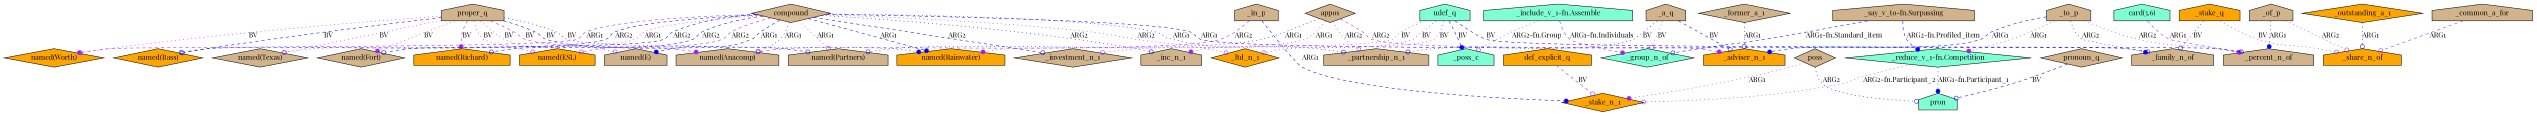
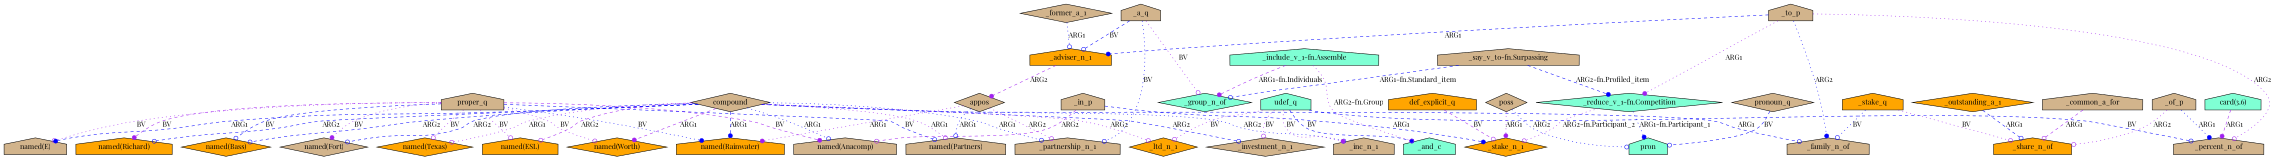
  digraph {
    fontname="Playfair Display"
    node [fillcolor=tan fontname="Playfair Display" shape=house style=filled]
    edge [arrowhead=odot color=purple fontname="Playfair Display" style=dotted]
-   "named(Texas)" [shape=diamond]
+   "named(Texas)" [fillcolor=orange shape=diamond]
    proper_q
    "named(Anacomp)"
    "named(Bass)" [fillcolor=orange shape=diamond]
    "named(ESL)" [fillcolor=orange]
    "named(Worth)" [fillcolor=orange shape=diamond]
    "named(E)"
    "named(Partners)"
    "named(Rainwater)" [fillcolor=orange]
    "named(Fort)" [shape=diamond]
    "named(Richard)" [fillcolor=orange]
    _group_n_of [fillcolor=aquamarine shape=diamond]
    "_say_v_to-fn.Surpassing"
    "_reduce_v_1-fn.Competition" [fillcolor=aquamarine shape=diamond]
    _stake_n_1 [fillcolor=orange shape=diamond]
    pron [fillcolor=aquamarine]
    _to_p
    _adviser_n_1 [fillcolor=orange]
    _family_n_of
    _percent_n_of
    compound [shape=diamond]
    _investment_n_1 [shape=diamond]
    _partnership_n_1
    _inc_n_1
    _ltd_n_1 [fillcolor=orange shape=diamond]
    _in_p
    n27 [fillcolor=orange label=_stake_q]
    _share_n_of [fillcolor=orange]
    _common_a_for
    "card(3.6)" [fillcolor=aquamarine]
    udef_q [fillcolor=aquamarine]
-   _and_c [fillcolor=aquamarine label=_poss_c]
+   _and_c [fillcolor=aquamarine]
    "_include_v_1-fn.Assemble" [fillcolor=aquamarine]
    _of_p
    appos [shape=diamond]
    _a_q
    _outstanding_a_1 [fillcolor=orange shape=diamond]
    pronoun_q [shape=diamond]
    poss [shape=diamond]
    def_explicit_q [fillcolor=orange]
    _former_a_1 [shape=diamond]
    proper_q -> "named(Texas)" [label=BV]
    proper_q -> "named(Anacomp)" [arrowhead=dot label=BV style=dashed]
    proper_q -> "named(Bass)" [color=blue label=BV style=dashed]
    proper_q -> "named(ESL)" [label=BV]
    proper_q -> "named(Worth)" [label=BV]
    proper_q -> "named(E)" [label=BV]
    proper_q -> "named(Partners)" [color=blue label=BV style=dashed]
    proper_q -> "named(Rainwater)" [arrowhead=dot color=blue label=BV]
    proper_q -> "named(Fort)" [arrowhead=dot label=BV]
    proper_q -> "named(Richard)" [arrowhead=dot label=BV style=dashed]
    "_say_v_to-fn.Surpassing" -> _group_n_of [color=blue label="ARG1-fn.Standard_item" style=dashed]
    "_say_v_to-fn.Surpassing" -> "_reduce_v_1-fn.Competition" [arrowhead=dot color=blue label="ARG2-fn.Profiled_item" style=dashed]
    "_reduce_v_1-fn.Competition" -> _stake_n_1 [label="ARG2-fn.Participant_2"]
    "_reduce_v_1-fn.Competition" -> pron [arrowhead=dot color=blue label="ARG1-fn.Participant_1"]
    _to_p -> "_reduce_v_1-fn.Competition" [arrowhead=dot label=ARG1]
    _to_p -> _adviser_n_1 [arrowhead=dot color=blue label=ARG1 style=dashed]
    _to_p -> _family_n_of [arrowhead=dot color=blue label=ARG2]
    _to_p -> _percent_n_of [label=ARG2]
    compound -> "named(Texas)" [label=ARG1]
    compound -> "named(Anacomp)" [color=blue label=ARG1]
    compound -> "named(Bass)" [color=blue label=ARG2 style=dashed]
    compound -> "named(ESL)" [label=ARG2 style=dashed]
    compound -> "named(Worth)" [arrowhead=dot label=ARG1 style=dashed]
    compound -> "named(E)" [arrowhead=dot color=blue label=ARG1 style=dashed]
    compound -> "named(Partners)" [label=ARG1]
    compound -> "named(Rainwater)" [arrowhead=dot color=blue label=ARG1 style=dashed]
    compound -> "named(Fort)" [color=blue label=ARG2 style=dashed]
    compound -> "named(Richard)" [color=blue label=ARG2 style=dashed]
    compound -> _family_n_of [color=blue label=ARG1 style=dashed]
    compound -> _investment_n_1 [color=blue label=ARG2 style=dashed]
    compound -> _partnership_n_1 [color=blue label=ARG1]
    compound -> _inc_n_1 [color=blue label=ARG2]
    compound -> _ltd_n_1 [label=ARG2]
    _in_p -> "named(Anacomp)" [label=ARG2 style=dashed]
    _in_p -> _stake_n_1 [arrowhead=dot color=blue label=ARG1 style=dashed]
    n27 -> _family_n_of [color=blue label=BV]
    n27 -> _share_n_of [label=BV]
    _common_a_for -> _share_n_of [label=ARG1 style=dashed]
    "card(3.6)" -> _percent_n_of [arrowhead=dot label=ARG1 style=dashed]
    udef_q -> _percent_n_of [color=blue label=BV style=dashed]
    udef_q -> _investment_n_1 [label=BV]
    udef_q -> _inc_n_1 [arrowhead=dot label=BV]
    udef_q -> _ltd_n_1 [label=BV]
    udef_q -> _and_c [arrowhead=dot color=blue label=BV style=dashed]
    "_include_v_1-fn.Assemble" -> _group_n_of [arrowhead=dot label="ARG1-fn.Individuals" style=dashed]
    "_include_v_1-fn.Assemble" -> _and_c [label="ARG2-fn.Group"]
    _of_p -> _percent_n_of [arrowhead=dot color=blue label=ARG1]
    _of_p -> _share_n_of [label=ARG2]
    appos -> "named(Partners)" [color=blue label=ARG1]
    appos -> "named(Rainwater)" [arrowhead=dot label=ARG1]
-   appos -> _adviser_n_1 [arrowhead=dot label=ARG2 style=dashed]
+   _adviser_n_1 -> appos [arrowhead=dot label=ARG2 style=dashed]
    appos -> _partnership_n_1 [label=ARG2]
    _a_q -> _group_n_of [label=BV]
    _a_q -> _adviser_n_1 [color=blue label=BV style=dashed]
    _a_q -> _partnership_n_1 [color=blue label=BV]
-   _outstanding_a_1 -> _share_n_of [color=blue label=ARG1]
+   _outstanding_a_1 -> _share_n_of [color=blue label=ARG1 style=dashed]
    pronoun_q -> pron [color=blue label=BV style=dashed]
    poss -> _stake_n_1 [arrowhead=dot label=ARG1]
    poss -> pron [color=blue label=ARG2]
    def_explicit_q -> _stake_n_1 [label=BV style=dashed]
    _former_a_1 -> _adviser_n_1 [color=blue label=ARG1]
  }
